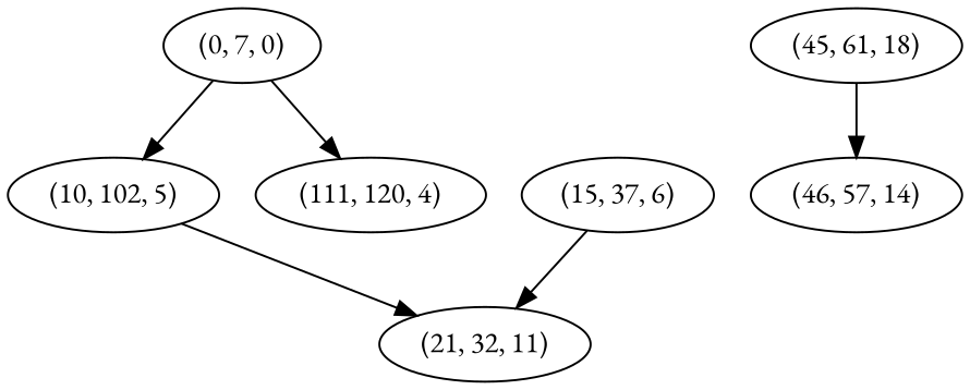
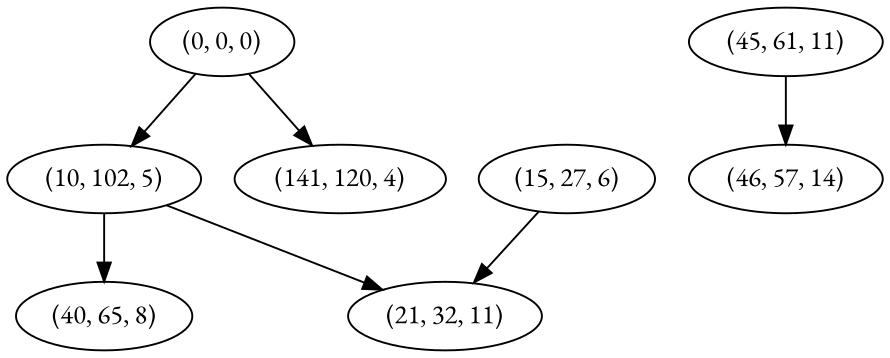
  digraph {
    fontname="EB Garamond"
    node [fontname="EB Garamond"]
    edge [fontname="EB Garamond"]
-   "(0, 0, 0)" [label="(0, 7, 0)"]
+   "(0, 0, 0)"
    "(10, 102, 5)"
-   "(111, 120, 4)"
+   "(111, 120, 4)" [label="(141, 120, 4)"]
+   "(40, 65, 8)"
    "(21, 32, 11)"
-   "(15, 37, 6)"
+   "(15, 37, 6)" [label="(15, 27, 6)"]
    n7 [label="(46, 57, 14)"]
-   "(45, 61, 11)" [label="(45, 61, 18)"]
+   "(45, 61, 11)"
    "(0, 0, 0)" -> "(10, 102, 5)"
    "(0, 0, 0)" -> "(111, 120, 4)"
+   "(10, 102, 5)" -> "(40, 65, 8)"
    "(10, 102, 5)" -> "(21, 32, 11)"
    "(15, 37, 6)" -> "(21, 32, 11)"
    "(45, 61, 11)" -> n7
  }
